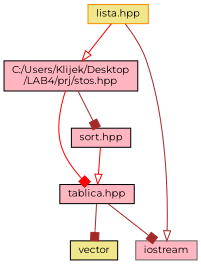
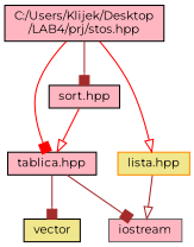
  digraph {
    fontname=Montserrat
    node [color=black fillcolor=lightpink fontname=Montserrat fontsize=10 shape=record style=filled]
    edge [arrowhead=box color=brown fontname=Montserrat fontsize=10 labelfontname=Helvetica labelfontsize=10 style=solid]
    n1 [fontcolor=black height=0.2 label="C:/Users/Klijek/Desktop\l/LAB4/prj/stos.hpp" width=0.4]
    n2 [height=0.2 label="tablica.hpp" width=0.4]
    n3 [color=darkorange fillcolor=khaki height=0.2 label="lista.hpp" width=0.4]
    n4 [height=0.2 label="sort.hpp" width=0.4]
    n5 [fillcolor=khaki height=0.2 label=vector width=0.4]
    n6 [color=gray40 height=0.2 label=iostream width=0.4]
    n1 -> n2 [color=red]
-   n3 -> n1 [arrowhead=onormal color=red]
+   n1 -> n3 [arrowhead=onormal color=red]
    n1 -> n4
    n2 -> n5
    n2 -> n6
    n3 -> n6 [arrowhead=onormal]
    n4 -> n2 [arrowhead=onormal color=red]
  }
